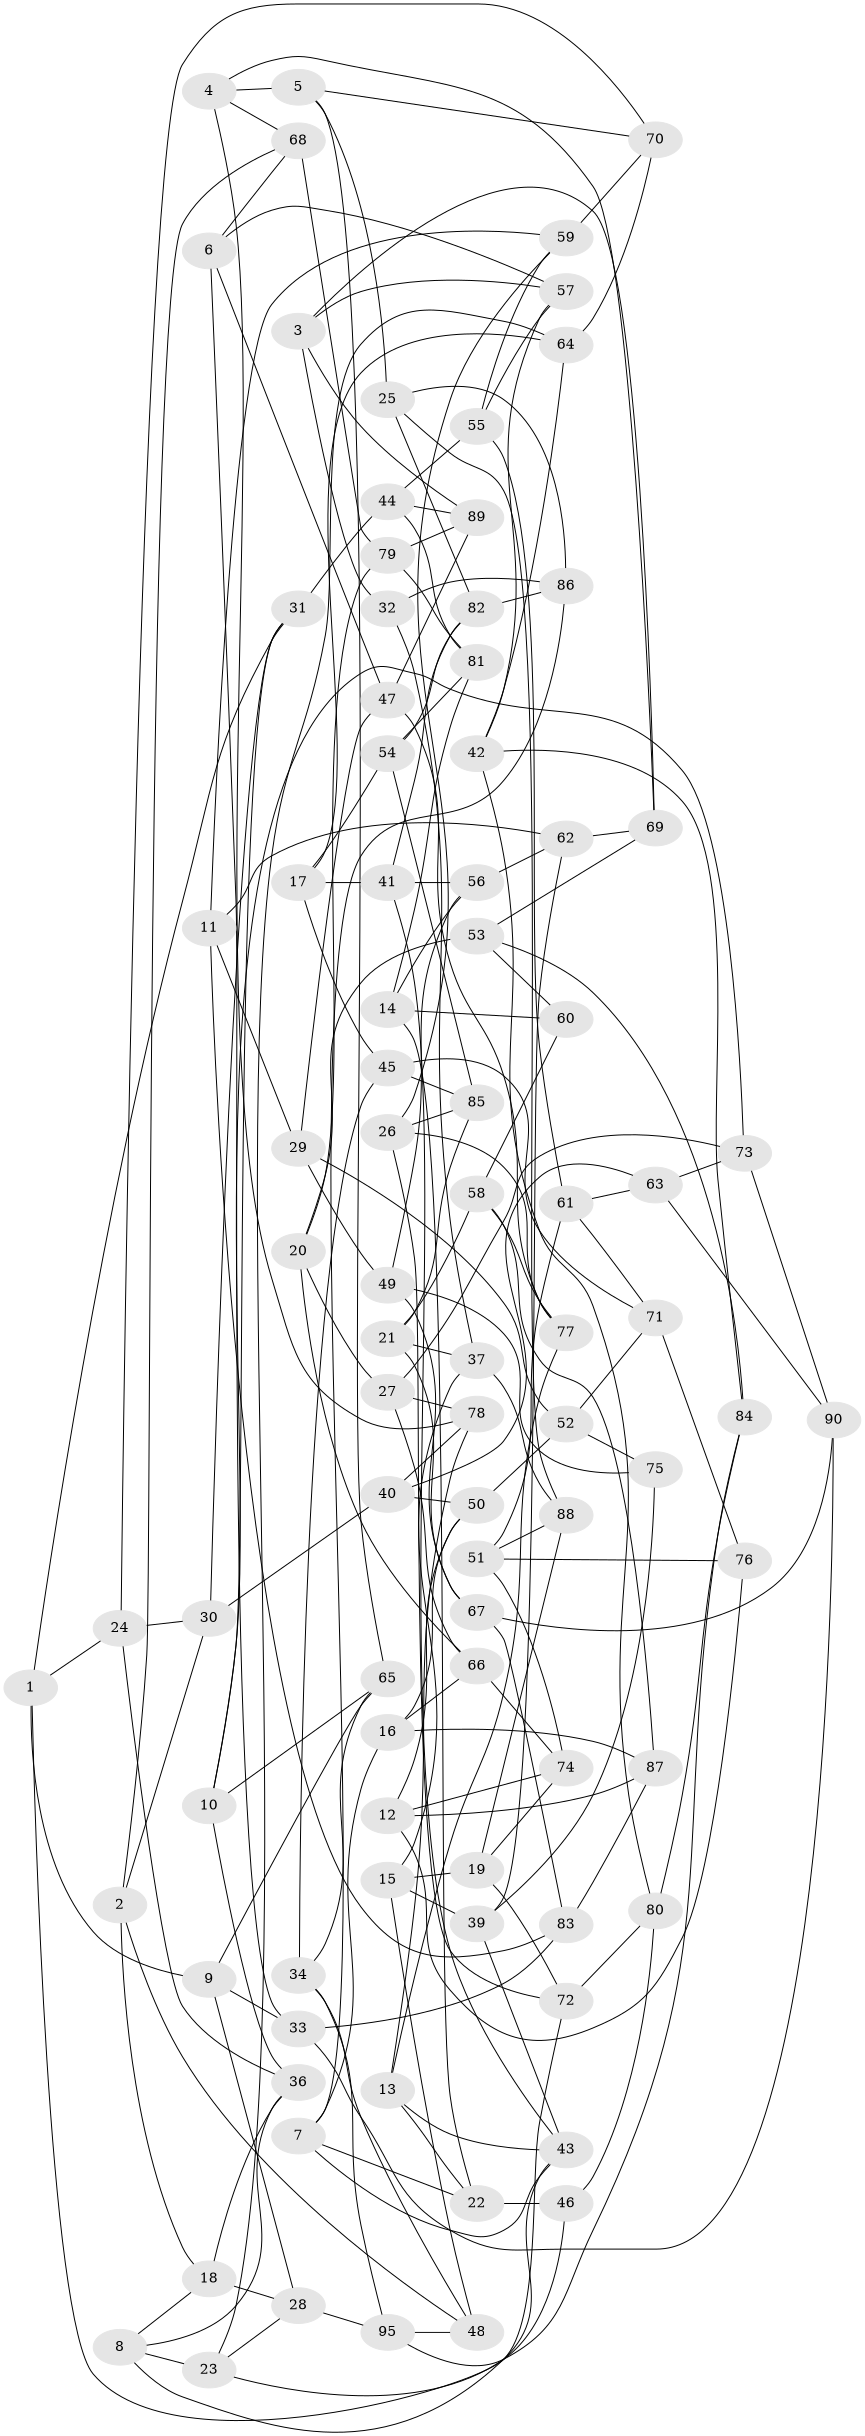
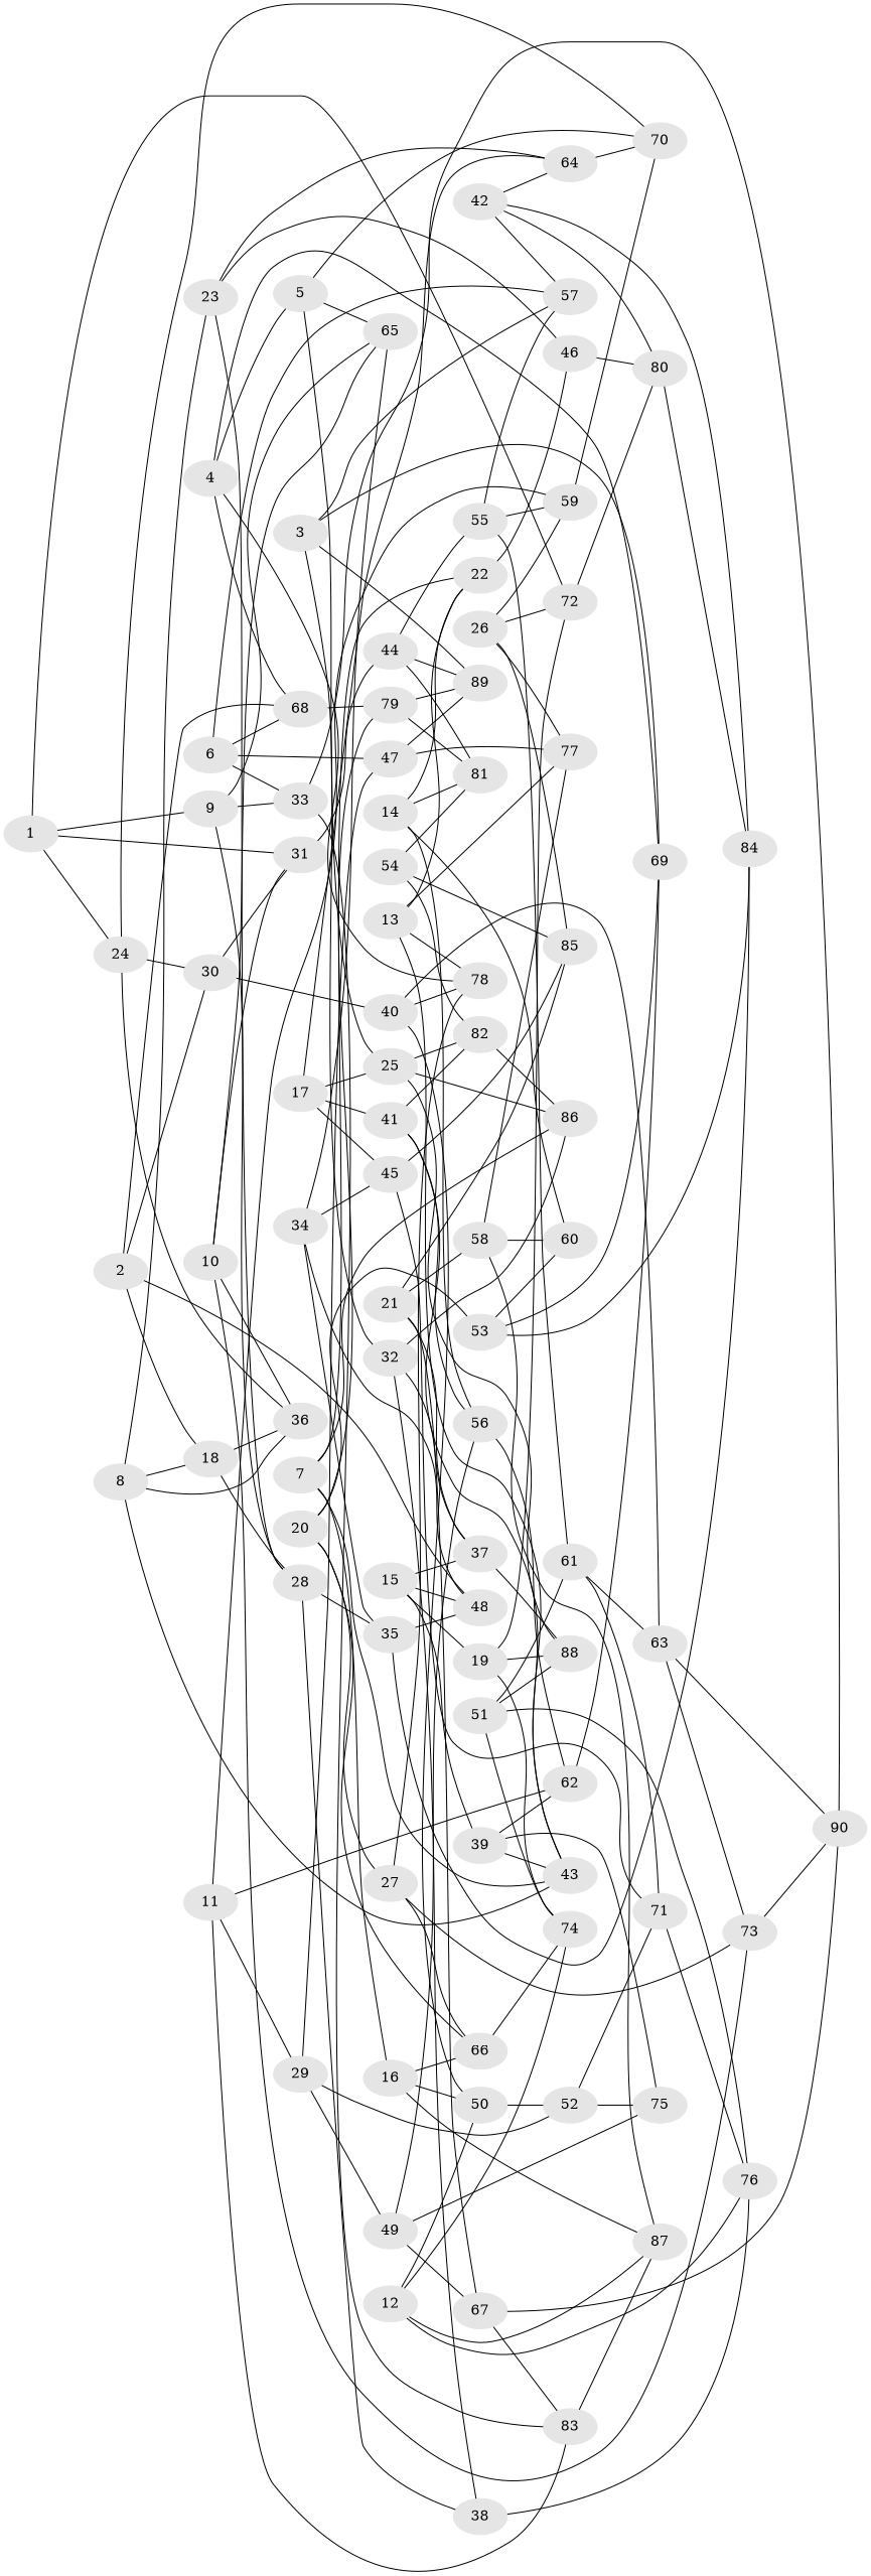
  graph {
    rankdir=LR
    node [color=gray90 style=filled]
    1
    9
    24
    31
    72
    65
    33
    28
    30
    70
    36
    44
    80
    2
    18
    48
    68
    40
    79
    3
    32
    57
    69
    89
    86
+   38
    37
    4
    5
    78
    25
    88
    82
    6
    47
    83
    90
    77
    7
    16
    22
    43
    50
    87
    66
    46
    8
    23
    64
    76
    10
    73
    11
    29
    59
    62
    49
    52
    12
    74
    13
    14
    56
    60
    81
    15
    19
    39
    75
    17
    41
    45
    54
    85
    71
-   35 [label=95]
+   35
    20
    27
    53
    84
    21
    58
    67
    26
    63
    55
    34
    42
    61
    51
    1 -- 9
    1 -- 24
    1 -- 31
    1 -- 72
    9 -- 65
    9 -- 33
    9 -- 28
    24 -- 30
    24 -- 70
    24 -- 36
    31 -- 44
    72 -- 80
    33 -- 83
    33 -- 90
+   28 -- 38
    28 -- 35
    30 -- 31
    30 -- 40
    44 -- 89
    44 -- 81
    44 -- 55
    80 -- 84
    2 -- 30
    2 -- 18
    2 -- 48
    2 -- 68
    18 -- 28
    18 -- 36
    68 -- 79
    40 -- 78
    40 -- 50
    40 -- 63
    79 -- 89
    79 -- 81
    3 -- 32
    3 -- 57
    3 -- 69
    3 -- 89
    32 -- 86
+   32 -- 38
    32 -- 37
+   38 -- 76
    37 -- 88
    4 -- 68
    4 -- 69
    4 -- 5
    4 -- 78
    5 -- 65
    5 -- 70
    5 -- 25
    25 -- 86
    25 -- 88
    25 -- 82
    82 -- 86
    6 -- 33
    6 -- 68
    6 -- 57
    6 -- 47
    47 -- 89
    47 -- 77
    83 -- 87
    7 -- 86
    7 -- 16
    7 -- 22
    7 -- 43
    16 -- 50
    16 -- 87
    16 -- 66
    22 -- 46
    50 -- 52
    66 -- 74
    46 -- 80
    8 -- 36
    8 -- 18
    8 -- 43
    8 -- 23
    23 -- 28
    23 -- 46
    23 -- 64
    64 -- 70
    10 -- 31
    10 -- 65
    10 -- 36
    10 -- 73
    73 -- 90
    11 -- 83
    11 -- 29
    11 -- 59
    11 -- 62
    29 -- 47
    29 -- 49
    29 -- 52
    59 -- 70
    62 -- 69
    49 -- 56
    49 -- 75
    49 -- 67
    52 -- 75
    52 -- 71
    12 -- 50
    12 -- 87
    12 -- 76
    12 -- 74
    13 -- 78
    13 -- 77
    13 -- 22
    13 -- 43
    14 -- 22
    14 -- 56
    14 -- 60
    14 -- 81
    56 -- 62
    15 -- 48
    15 -- 37
    15 -- 19
    15 -- 39
    19 -- 72
    19 -- 88
    19 -- 74
    39 -- 43
    39 -- 62
    39 -- 75
    17 -- 64
    17 -- 41
    17 -- 45
-   17 -- 54
+   17 -- 25
    41 -- 82
    41 -- 43
    41 -- 56
    45 -- 85
    45 -- 71
    54 -- 82
    54 -- 81
    54 -- 85
    71 -- 76
    35 -- 48
    35 -- 84
    20 -- 79
    20 -- 66
    20 -- 27
    20 -- 53
    27 -- 78
    27 -- 66
    27 -- 73
    53 -- 69
    53 -- 60
    53 -- 84
    21 -- 37
    21 -- 85
    21 -- 58
    21 -- 67
    58 -- 77
    58 -- 87
    58 -- 60
    67 -- 83
    67 -- 90
    26 -- 72
    26 -- 77
    26 -- 59
    26 -- 85
    63 -- 90
    63 -- 73
    55 -- 57
    55 -- 59
    55 -- 61
    34 -- 65
    34 -- 48
    34 -- 45
    34 -- 35
    42 -- 80
    42 -- 57
    42 -- 64
    42 -- 84
    61 -- 71
    61 -- 63
    51 -- 88
    51 -- 76
    51 -- 74
    51 -- 61
  }
